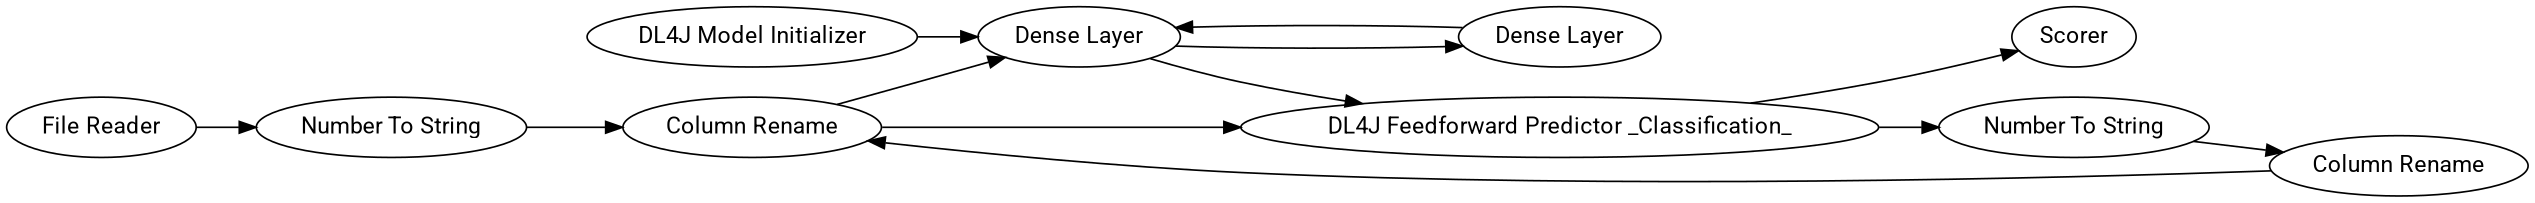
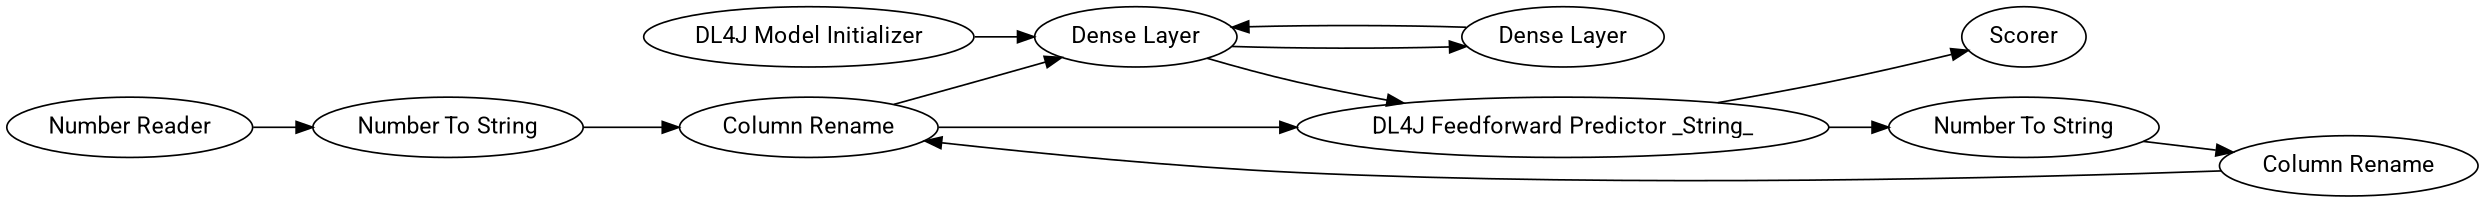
  digraph {
    fontname=Roboto
    rankdir=LR
    node [fontname=Roboto]
    edge [fontname=Roboto]
    n1 [label="Column Rename"]
    n2 [label="Dense Layer"]
-   n3 [label="DL4J Feedforward Predictor _Classification_"]
+   n3 [label="DL4J Feedforward Predictor _String_"]
    n4 [label="Dense Layer"]
    n5 [label="Number To String"]
    n6 [label=Scorer]
    n7 [label="Column Rename"]
    n8 [label="DL4J Model Initializer"]
    n9 [label="Number To String"]
-   n10 [label="File Reader"]
+   n10 [label="Number Reader"]
    n1 -> n2
    n1 -> n3
    n2 -> n3
    n2 -> n4
    n3 -> n5
    n3 -> n6
    n4 -> n2
    n5 -> n7
    n7 -> n1
    n8 -> n2
    n9 -> n1
    n10 -> n9
  }
